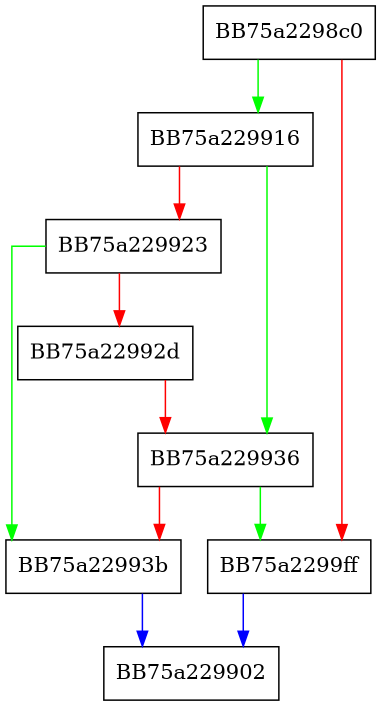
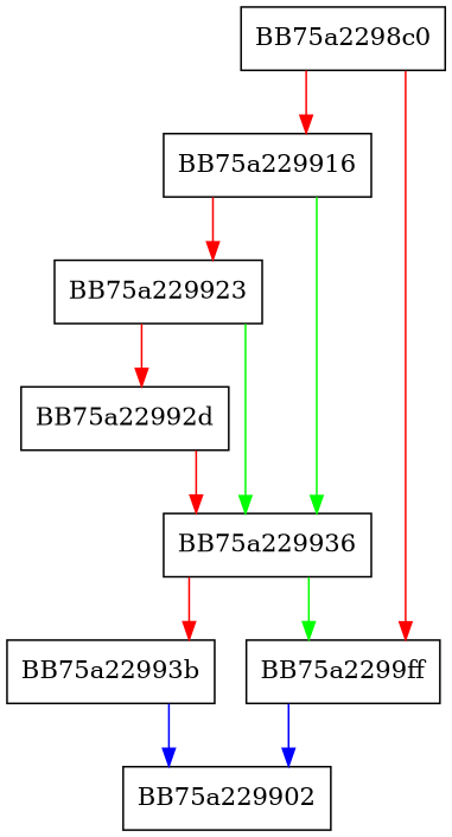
  digraph {
    splines=ortho
    node [shape=box]
    edge [color=red]
    BB75a2298c0
    BB75a229916
    n3 [label=BB75a2299ff]
    BB75a229936
    BB75a229923
    BB75a229902
    BB75a22993b
    BB75a22992d
-   BB75a2298c0 -> BB75a229916 [color=green]
+   BB75a2298c0 -> BB75a229916
    BB75a2298c0 -> n3
    BB75a229916 -> BB75a229936 [color=green]
    BB75a229916 -> BB75a229923
    n3 -> BB75a229902 [color=blue]
    BB75a229936 -> n3 [color=green]
    BB75a229936 -> BB75a22993b
-   BB75a229923 -> BB75a22993b [color=green]
+   BB75a229923 -> BB75a229936 [color=green]
    BB75a229923 -> BB75a22992d
    BB75a22993b -> BB75a229902 [color=blue]
    BB75a22992d -> BB75a229936
  }
